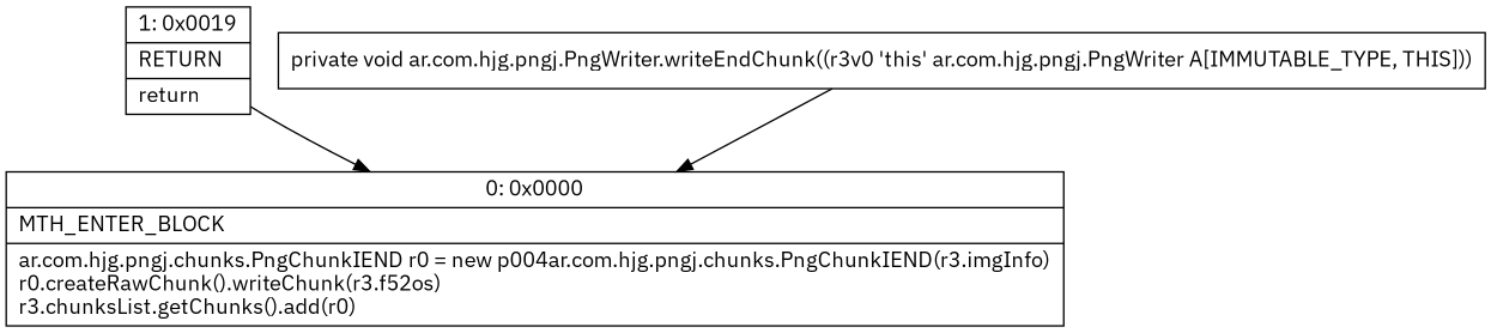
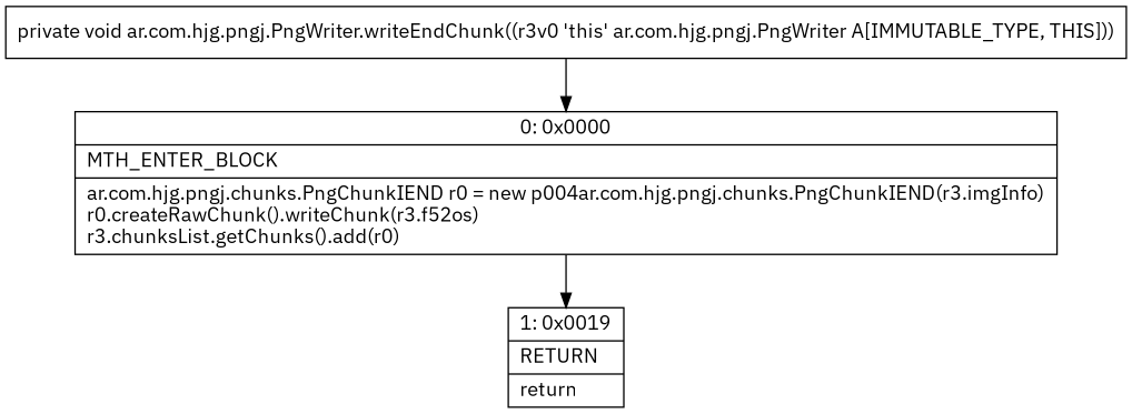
  digraph {
    fontname="IBM Plex Sans"
    node [shape=record fontname="IBM Plex Sans"]
    edge [fontname="IBM Plex Sans"]
    n1 [label="{0\:\ 0x0000|MTH_ENTER_BLOCK\l|ar.com.hjg.pngj.chunks.PngChunkIEND r0 = new p004ar.com.hjg.pngj.chunks.PngChunkIEND(r3.imgInfo)\lr0.createRawChunk().writeChunk(r3.f52os)\lr3.chunksList.getChunks().add(r0)\l}"]
    n2 [label="{1\:\ 0x0019|RETURN\l|return\l}"]
    n3 [label="{private void ar.com.hjg.pngj.PngWriter.writeEndChunk((r3v0 'this' ar.com.hjg.pngj.PngWriter A[IMMUTABLE_TYPE, THIS])) }"]
-   n2 -> n1
+   n1 -> n2
    n3 -> n1
  }
